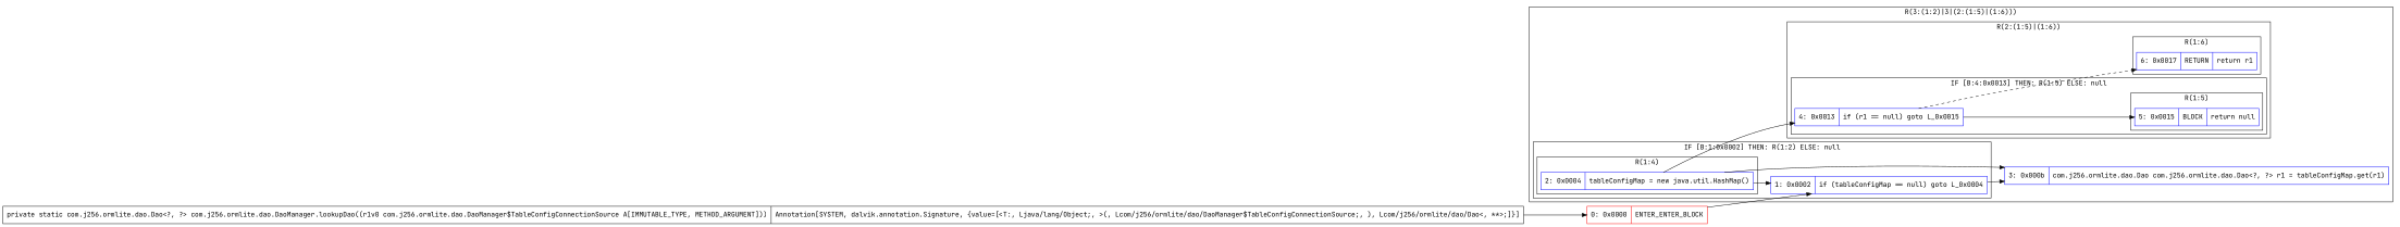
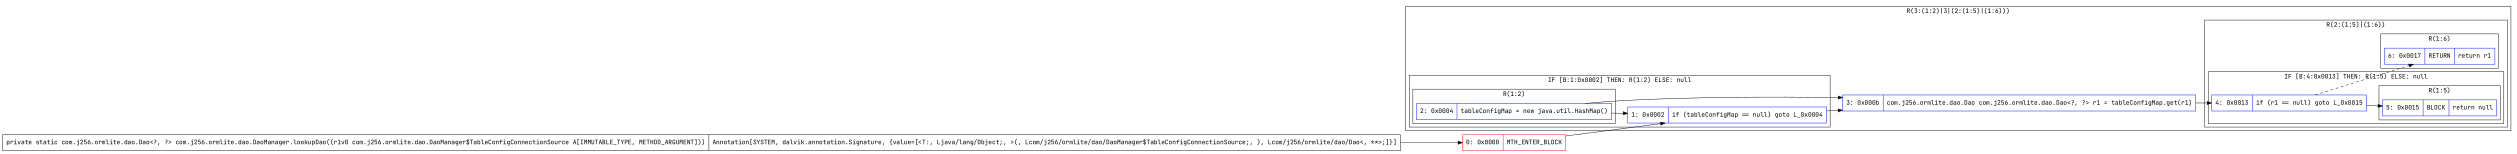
  digraph {
    fontname="JetBrains Mono"
    rankdir=LR
    node [color=blue fontname="JetBrains Mono" shape=record]
    edge [fontname="JetBrains Mono"]
    n1 [label="{2\:\ 0x0004|tableConfigMap = new java.util.HashMap()\l}"]
    n2 [label="{1\:\ 0x0002|if (tableConfigMap == null) goto L_0x0004\l}"]
    n3 [label="{5\:\ 0x0015|BLOCK\l|return null\l}"]
    n4 [label="{4\:\ 0x0013|if (r1 == null) goto L_0x0015\l}"]
    n5 [label="{6\:\ 0x0017|RETURN\l|return r1\l}"]
    n6 [label="{3\:\ 0x000b|com.j256.ormlite.dao.Dao com.j256.ormlite.dao.Dao\<?, ?\> r1 = tableConfigMap.get(r1)\l}"]
-   n7 [color=red label="{0\:\ 0x0000|ENTER_ENTER_BLOCK\l}"]
+   n7 [color=red label="{0\:\ 0x0000|MTH_ENTER_BLOCK\l}"]
    n8 [label="{private static com.j256.ormlite.dao.Dao\<?, ?\> com.j256.ormlite.dao.DaoManager.lookupDao((r1v0 com.j256.ormlite.dao.DaoManager$TableConfigConnectionSource A[IMMUTABLE_TYPE, METHOD_ARGUMENT]))  | Annotation[SYSTEM, dalvik.annotation.Signature, \{value=[\<T:, Ljava\/lang\/Object;, \>(, Lcom\/j256\/ormlite\/dao\/DaoManager$TableConfigConnectionSource;, ), Lcom\/j256\/ormlite\/dao\/Dao\<, **\>;]\}]\l}" color=""]
    subgraph cluster_1 {
      label="R(3:(1:2)|3|(2:(1:5)|(1:6)))"
      n6
      subgraph cluster_2 {
        label="IF [B:1:0x0002] THEN: R(1:2) ELSE: null"
        n2
        subgraph cluster_3 {
-         label="R(1:4)"
+         label="R(1:2)"
          n1
        }
      }
      subgraph cluster_4 {
        label="R(2:(1:5)|(1:6))"
        subgraph cluster_5 {
          label="IF [B:4:0x0013] THEN: R(1:5) ELSE: null"
          n4
          subgraph cluster_6 {
            label="R(1:5)"
            n3
          }
        }
        subgraph cluster_7 {
          label="R(1:6)"
          n5
        }
      }
    }
    n1 -> n2
    n1 -> n6
    n2 -> n6 [style=solid]
    n4 -> n3
    n4 -> n5 [style=dashed]
-   n1 -> n4
+   n6 -> n4
    n7 -> n2
    n8 -> n7
  }
